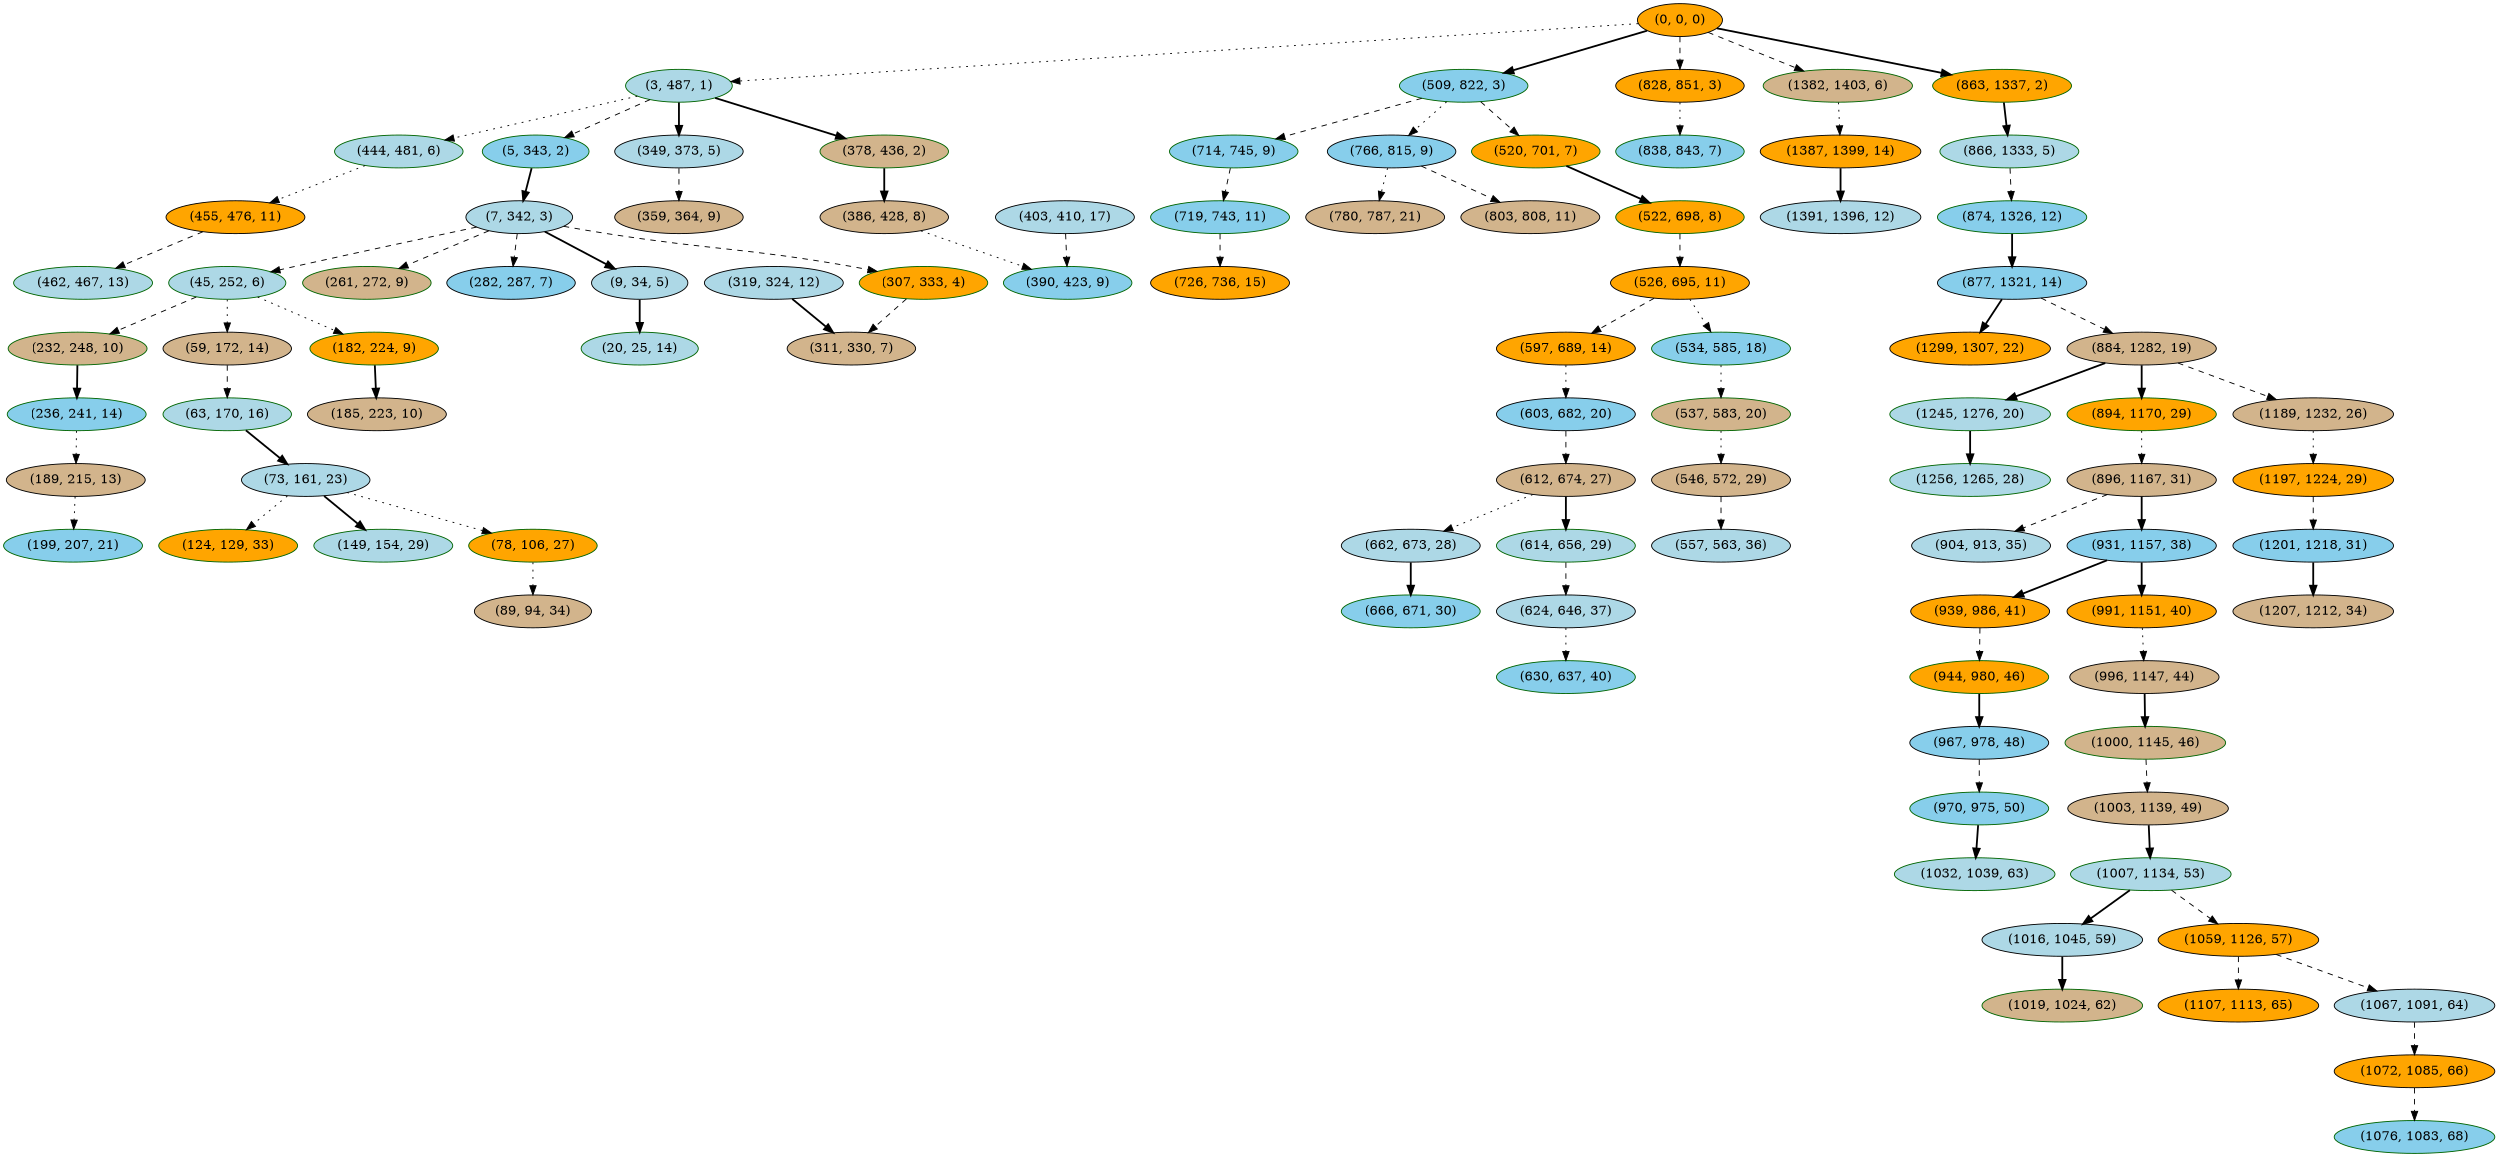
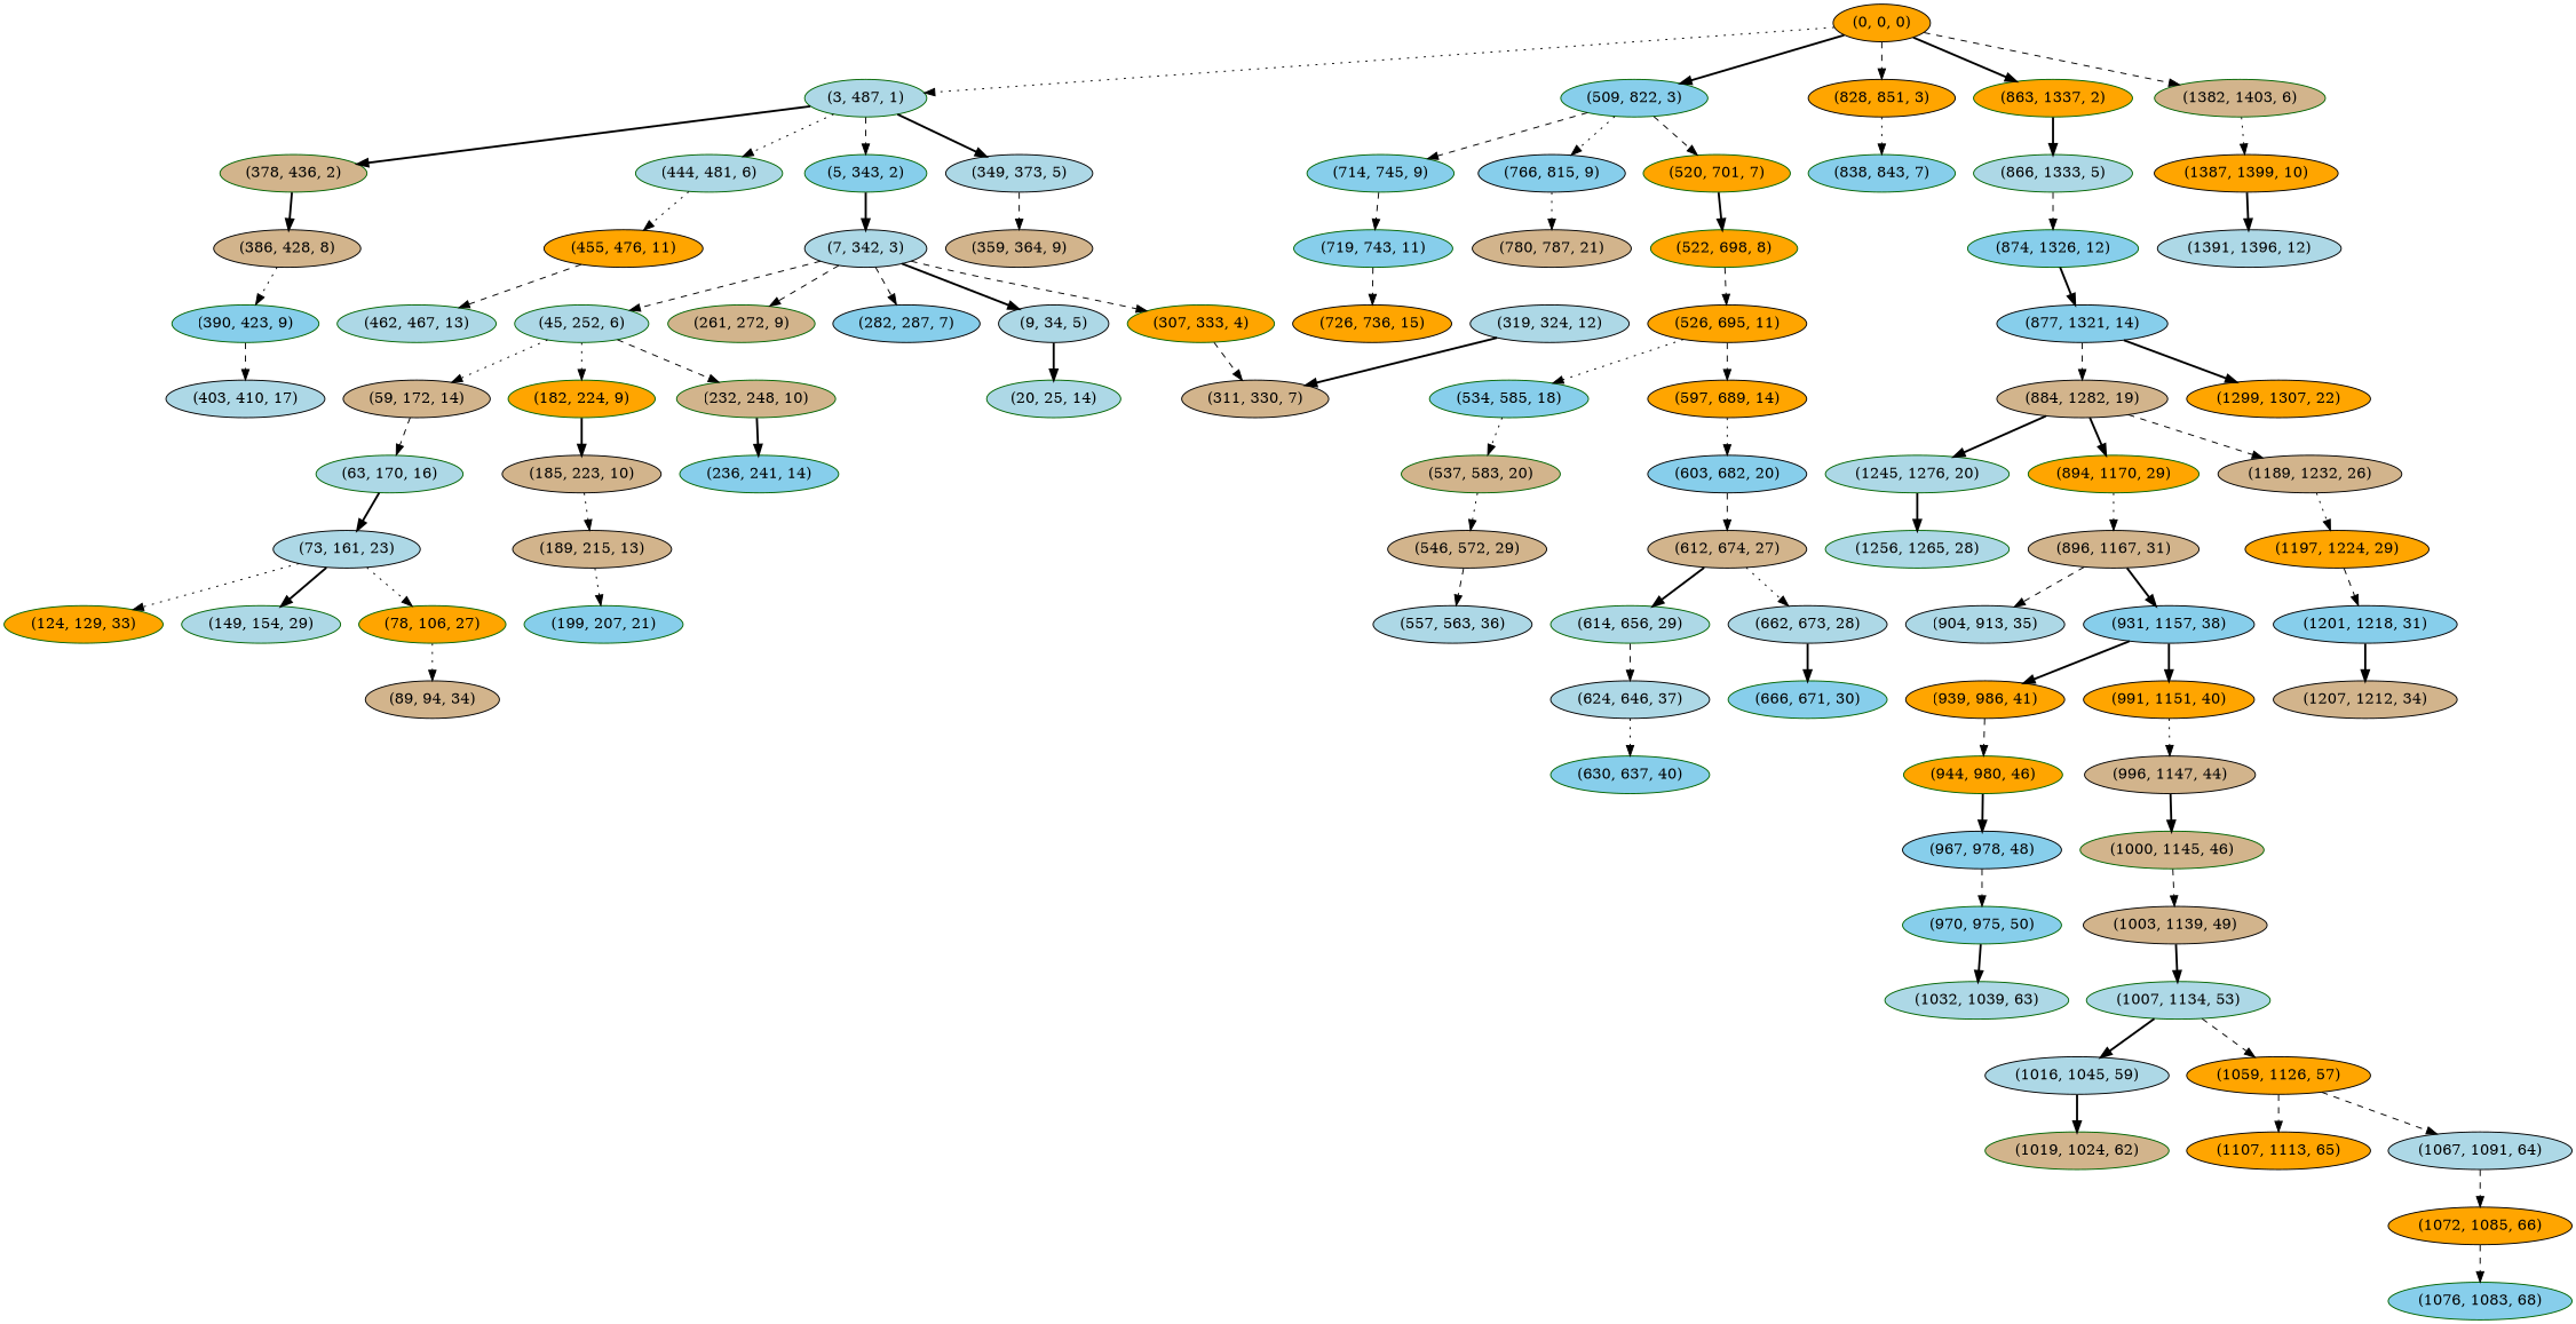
  digraph {
    node [color=black fillcolor=lightblue style=filled]
    edge [style=dashed]
    "(0, 0, 0)" [fillcolor=orange]
    "(3, 487, 1)" [color=darkgreen]
    "(509, 822, 3)" [color=darkgreen fillcolor=skyblue]
    "(828, 851, 3)" [fillcolor=orange]
    "(863, 1337, 2)" [color=darkgreen fillcolor=orange]
    "(1382, 1403, 6)" [color=darkgreen fillcolor=tan]
    "(5, 343, 2)" [color=darkgreen fillcolor=skyblue]
    "(349, 373, 5)"
    "(378, 436, 2)" [color=darkgreen fillcolor=tan]
    "(444, 481, 6)" [color=darkgreen]
    "(520, 701, 7)" [color=darkgreen fillcolor=orange]
    "(714, 745, 9)" [color=darkgreen fillcolor=skyblue]
    "(766, 815, 9)" [fillcolor=skyblue]
    "(838, 843, 7)" [color=darkgreen fillcolor=skyblue]
    "(866, 1333, 5)" [color=darkgreen]
-   "(1387, 1399, 10)" [fillcolor=orange label="(1387, 1399, 14)"]
+   "(1387, 1399, 10)" [fillcolor=orange]
    "(7, 342, 3)"
    "(359, 364, 9)" [fillcolor=tan]
    "(386, 428, 8)" [fillcolor=tan]
    "(455, 476, 11)" [fillcolor=orange]
    "(9, 34, 5)"
    "(45, 252, 6)" [color=darkgreen]
    "(261, 272, 9)" [color=darkgreen fillcolor=tan]
    "(282, 287, 7)" [fillcolor=skyblue]
    "(307, 333, 4)" [color=darkgreen fillcolor=orange]
    "(20, 25, 14)" [color=darkgreen]
    "(59, 172, 14)" [fillcolor=tan]
    "(182, 224, 9)" [color=darkgreen fillcolor=orange]
    "(232, 248, 10)" [color=darkgreen fillcolor=tan]
    "(311, 330, 7)" [fillcolor=tan]
    "(63, 170, 16)" [color=darkgreen]
    "(185, 223, 10)" [fillcolor=tan]
    "(236, 241, 14)" [color=darkgreen fillcolor=skyblue]
    "(73, 161, 23)"
    "(78, 106, 27)" [color=darkgreen fillcolor=orange]
    "(124, 129, 33)" [color=darkgreen fillcolor=orange]
    "(149, 154, 29)" [color=darkgreen]
    "(89, 94, 34)" [fillcolor=tan]
    "(189, 215, 13)" [fillcolor=tan]
    "(199, 207, 21)" [color=darkgreen fillcolor=skyblue]
    "(319, 324, 12)"
    "(390, 423, 9)" [color=darkgreen fillcolor=skyblue]
    "(403, 410, 17)"
    "(462, 467, 13)" [color=darkgreen]
    "(522, 698, 8)" [color=darkgreen fillcolor=orange]
    "(719, 743, 11)" [color=darkgreen fillcolor=skyblue]
    "(780, 787, 21)" [fillcolor=tan]
-   "(803, 808, 11)" [fillcolor=tan]
    "(526, 695, 11)" [fillcolor=orange]
    "(534, 585, 18)" [color=darkgreen fillcolor=skyblue]
    "(597, 689, 14)" [fillcolor=orange]
    "(537, 583, 20)" [color=darkgreen fillcolor=tan]
    "(603, 682, 20)" [fillcolor=skyblue]
    "(546, 572, 29)" [fillcolor=tan]
    "(557, 563, 36)"
    "(612, 674, 27)" [fillcolor=tan]
    "(614, 656, 29)" [color=darkgreen]
    "(662, 673, 28)"
    "(624, 646, 37)"
    "(666, 671, 30)" [color=darkgreen fillcolor=skyblue]
    "(630, 637, 40)" [color=darkgreen fillcolor=skyblue]
    "(726, 736, 15)" [fillcolor=orange]
    "(874, 1326, 12)" [color=darkgreen fillcolor=skyblue]
    "(877, 1321, 14)" [fillcolor=skyblue]
    "(884, 1282, 19)" [fillcolor=tan]
    "(1299, 1307, 22)" [fillcolor=orange]
    "(894, 1170, 29)" [color=darkgreen fillcolor=orange]
    "(1189, 1232, 26)" [fillcolor=tan]
    "(1245, 1276, 20)" [color=darkgreen]
    "(896, 1167, 31)" [fillcolor=tan]
    "(1197, 1224, 29)" [fillcolor=orange]
    "(1256, 1265, 28)" [color=darkgreen]
    "(904, 913, 35)"
    "(931, 1157, 38)" [fillcolor=skyblue]
    "(939, 986, 41)" [fillcolor=orange]
    "(991, 1151, 40)" [fillcolor=orange]
    "(944, 980, 46)" [color=darkgreen fillcolor=orange]
    "(996, 1147, 44)" [fillcolor=tan]
    "(967, 978, 48)" [fillcolor=skyblue]
    "(970, 975, 50)" [color=darkgreen fillcolor=skyblue]
    "(1032, 1039, 63)" [color=darkgreen]
    "(1000, 1145, 46)" [color=darkgreen fillcolor=tan]
    "(1003, 1139, 49)" [fillcolor=tan]
    "(1007, 1134, 53)" [color=darkgreen]
    "(1016, 1045, 59)"
    "(1059, 1126, 57)" [fillcolor=orange]
    "(1019, 1024, 62)" [color=darkgreen fillcolor=tan]
    "(1067, 1091, 64)"
    "(1107, 1113, 65)" [fillcolor=orange]
    "(1072, 1085, 66)" [fillcolor=orange]
    "(1076, 1083, 68)" [color=darkgreen fillcolor=skyblue]
    "(1201, 1218, 31)" [fillcolor=skyblue]
    "(1207, 1212, 34)" [fillcolor=tan]
    "(1391, 1396, 12)"
    "(0, 0, 0)" -> "(3, 487, 1)" [style=dotted]
    "(0, 0, 0)" -> "(509, 822, 3)" [style=bold]
    "(0, 0, 0)" -> "(828, 851, 3)"
    "(0, 0, 0)" -> "(863, 1337, 2)" [style=bold]
    "(0, 0, 0)" -> "(1382, 1403, 6)"
    "(3, 487, 1)" -> "(5, 343, 2)"
    "(3, 487, 1)" -> "(349, 373, 5)" [style=bold]
    "(3, 487, 1)" -> "(378, 436, 2)" [style=bold]
    "(3, 487, 1)" -> "(444, 481, 6)" [style=dotted]
    "(509, 822, 3)" -> "(520, 701, 7)"
    "(509, 822, 3)" -> "(714, 745, 9)"
    "(509, 822, 3)" -> "(766, 815, 9)" [style=dotted]
    "(828, 851, 3)" -> "(838, 843, 7)" [style=dotted]
    "(863, 1337, 2)" -> "(866, 1333, 5)" [style=bold]
    "(1382, 1403, 6)" -> "(1387, 1399, 10)" [style=dotted]
    "(5, 343, 2)" -> "(7, 342, 3)" [style=bold]
    "(349, 373, 5)" -> "(359, 364, 9)"
    "(378, 436, 2)" -> "(386, 428, 8)" [style=bold]
    "(444, 481, 6)" -> "(455, 476, 11)" [style=dotted]
    "(520, 701, 7)" -> "(522, 698, 8)" [style=bold]
    "(714, 745, 9)" -> "(719, 743, 11)"
    "(766, 815, 9)" -> "(780, 787, 21)" [style=dotted]
-   "(766, 815, 9)" -> "(803, 808, 11)"
    "(866, 1333, 5)" -> "(874, 1326, 12)"
    "(1387, 1399, 10)" -> "(1391, 1396, 12)" [style=bold]
    "(7, 342, 3)" -> "(9, 34, 5)" [style=bold]
    "(7, 342, 3)" -> "(45, 252, 6)"
    "(7, 342, 3)" -> "(261, 272, 9)"
    "(7, 342, 3)" -> "(282, 287, 7)"
    "(7, 342, 3)" -> "(307, 333, 4)"
    "(386, 428, 8)" -> "(390, 423, 9)" [style=dotted]
    "(455, 476, 11)" -> "(462, 467, 13)"
    "(9, 34, 5)" -> "(20, 25, 14)" [style=bold]
    "(45, 252, 6)" -> "(59, 172, 14)" [style=dotted]
    "(45, 252, 6)" -> "(182, 224, 9)" [style=dotted]
    "(45, 252, 6)" -> "(232, 248, 10)"
    "(307, 333, 4)" -> "(311, 330, 7)"
    "(59, 172, 14)" -> "(63, 170, 16)"
    "(182, 224, 9)" -> "(185, 223, 10)" [style=bold]
    "(232, 248, 10)" -> "(236, 241, 14)" [style=bold]
    "(63, 170, 16)" -> "(73, 161, 23)" [style=bold]
-   "(236, 241, 14)" -> "(189, 215, 13)" [style=dotted]
+   "(185, 223, 10)" -> "(189, 215, 13)" [style=dotted]
    "(73, 161, 23)" -> "(78, 106, 27)" [style=dotted]
    "(73, 161, 23)" -> "(124, 129, 33)" [style=dotted]
    "(73, 161, 23)" -> "(149, 154, 29)" [style=bold]
    "(78, 106, 27)" -> "(89, 94, 34)" [style=dotted]
    "(189, 215, 13)" -> "(199, 207, 21)" [style=dotted]
    "(319, 324, 12)" -> "(311, 330, 7)" [style=bold]
-   "(403, 410, 17)" -> "(390, 423, 9)"
+   "(390, 423, 9)" -> "(403, 410, 17)"
    "(522, 698, 8)" -> "(526, 695, 11)"
    "(719, 743, 11)" -> "(726, 736, 15)"
    "(526, 695, 11)" -> "(534, 585, 18)" [style=dotted]
    "(526, 695, 11)" -> "(597, 689, 14)"
    "(534, 585, 18)" -> "(537, 583, 20)" [style=dotted]
    "(597, 689, 14)" -> "(603, 682, 20)" [style=dotted]
    "(537, 583, 20)" -> "(546, 572, 29)" [style=dotted]
    "(603, 682, 20)" -> "(612, 674, 27)"
    "(546, 572, 29)" -> "(557, 563, 36)"
    "(612, 674, 27)" -> "(614, 656, 29)" [style=bold]
    "(612, 674, 27)" -> "(662, 673, 28)" [style=dotted]
    "(614, 656, 29)" -> "(624, 646, 37)"
    "(662, 673, 28)" -> "(666, 671, 30)" [style=bold]
    "(624, 646, 37)" -> "(630, 637, 40)" [style=dotted]
    "(874, 1326, 12)" -> "(877, 1321, 14)" [style=bold]
    "(877, 1321, 14)" -> "(884, 1282, 19)"
    "(877, 1321, 14)" -> "(1299, 1307, 22)" [style=bold]
    "(884, 1282, 19)" -> "(894, 1170, 29)" [style=bold]
    "(884, 1282, 19)" -> "(1189, 1232, 26)"
    "(884, 1282, 19)" -> "(1245, 1276, 20)" [style=bold]
    "(894, 1170, 29)" -> "(896, 1167, 31)" [style=dotted]
    "(1189, 1232, 26)" -> "(1197, 1224, 29)" [style=dotted]
    "(1245, 1276, 20)" -> "(1256, 1265, 28)" [style=bold]
    "(896, 1167, 31)" -> "(904, 913, 35)"
    "(896, 1167, 31)" -> "(931, 1157, 38)" [style=bold]
    "(1197, 1224, 29)" -> "(1201, 1218, 31)"
    "(931, 1157, 38)" -> "(939, 986, 41)" [style=bold]
    "(931, 1157, 38)" -> "(991, 1151, 40)" [style=bold]
    "(939, 986, 41)" -> "(944, 980, 46)"
    "(991, 1151, 40)" -> "(996, 1147, 44)" [style=dotted]
    "(944, 980, 46)" -> "(967, 978, 48)" [style=bold]
    "(996, 1147, 44)" -> "(1000, 1145, 46)" [style=bold]
    "(967, 978, 48)" -> "(970, 975, 50)"
    "(970, 975, 50)" -> "(1032, 1039, 63)" [style=bold]
    "(1000, 1145, 46)" -> "(1003, 1139, 49)"
    "(1003, 1139, 49)" -> "(1007, 1134, 53)" [style=bold]
    "(1007, 1134, 53)" -> "(1016, 1045, 59)" [style=bold]
    "(1007, 1134, 53)" -> "(1059, 1126, 57)"
    "(1016, 1045, 59)" -> "(1019, 1024, 62)" [style=bold]
    "(1059, 1126, 57)" -> "(1067, 1091, 64)"
    "(1059, 1126, 57)" -> "(1107, 1113, 65)"
    "(1067, 1091, 64)" -> "(1072, 1085, 66)"
    "(1072, 1085, 66)" -> "(1076, 1083, 68)"
    "(1201, 1218, 31)" -> "(1207, 1212, 34)" [style=bold]
  }
